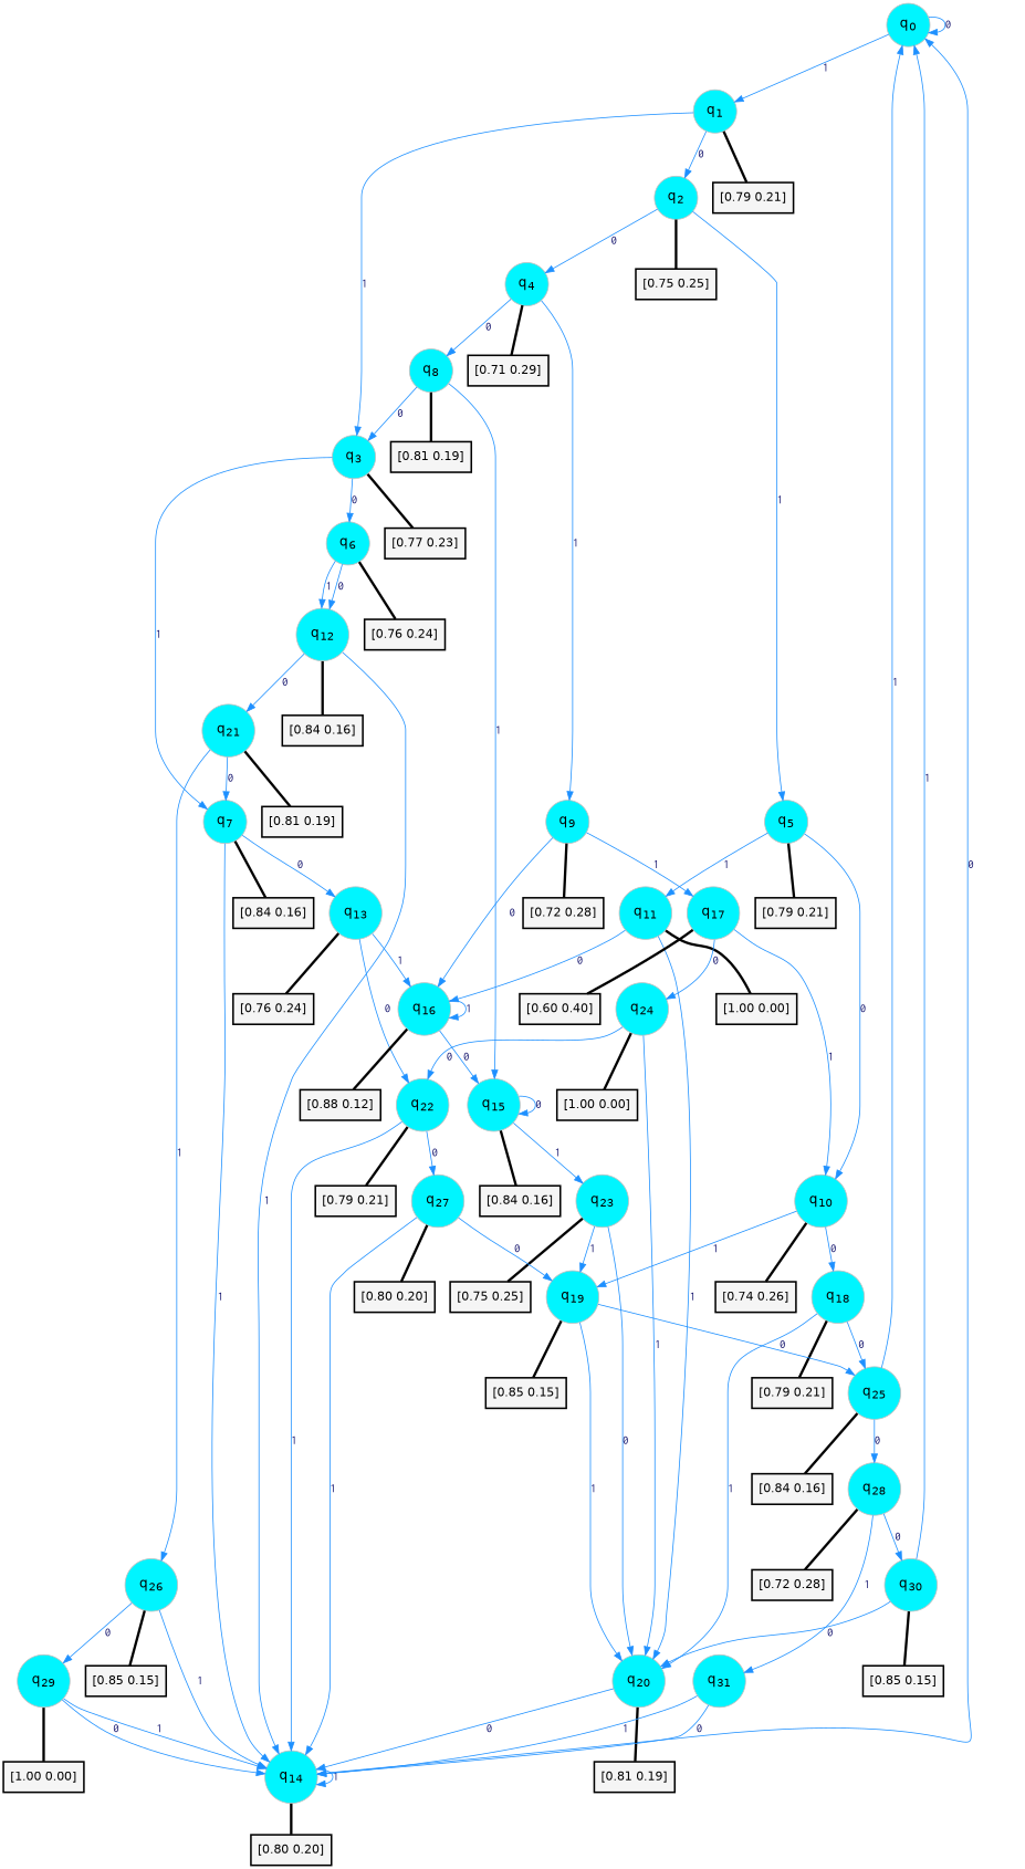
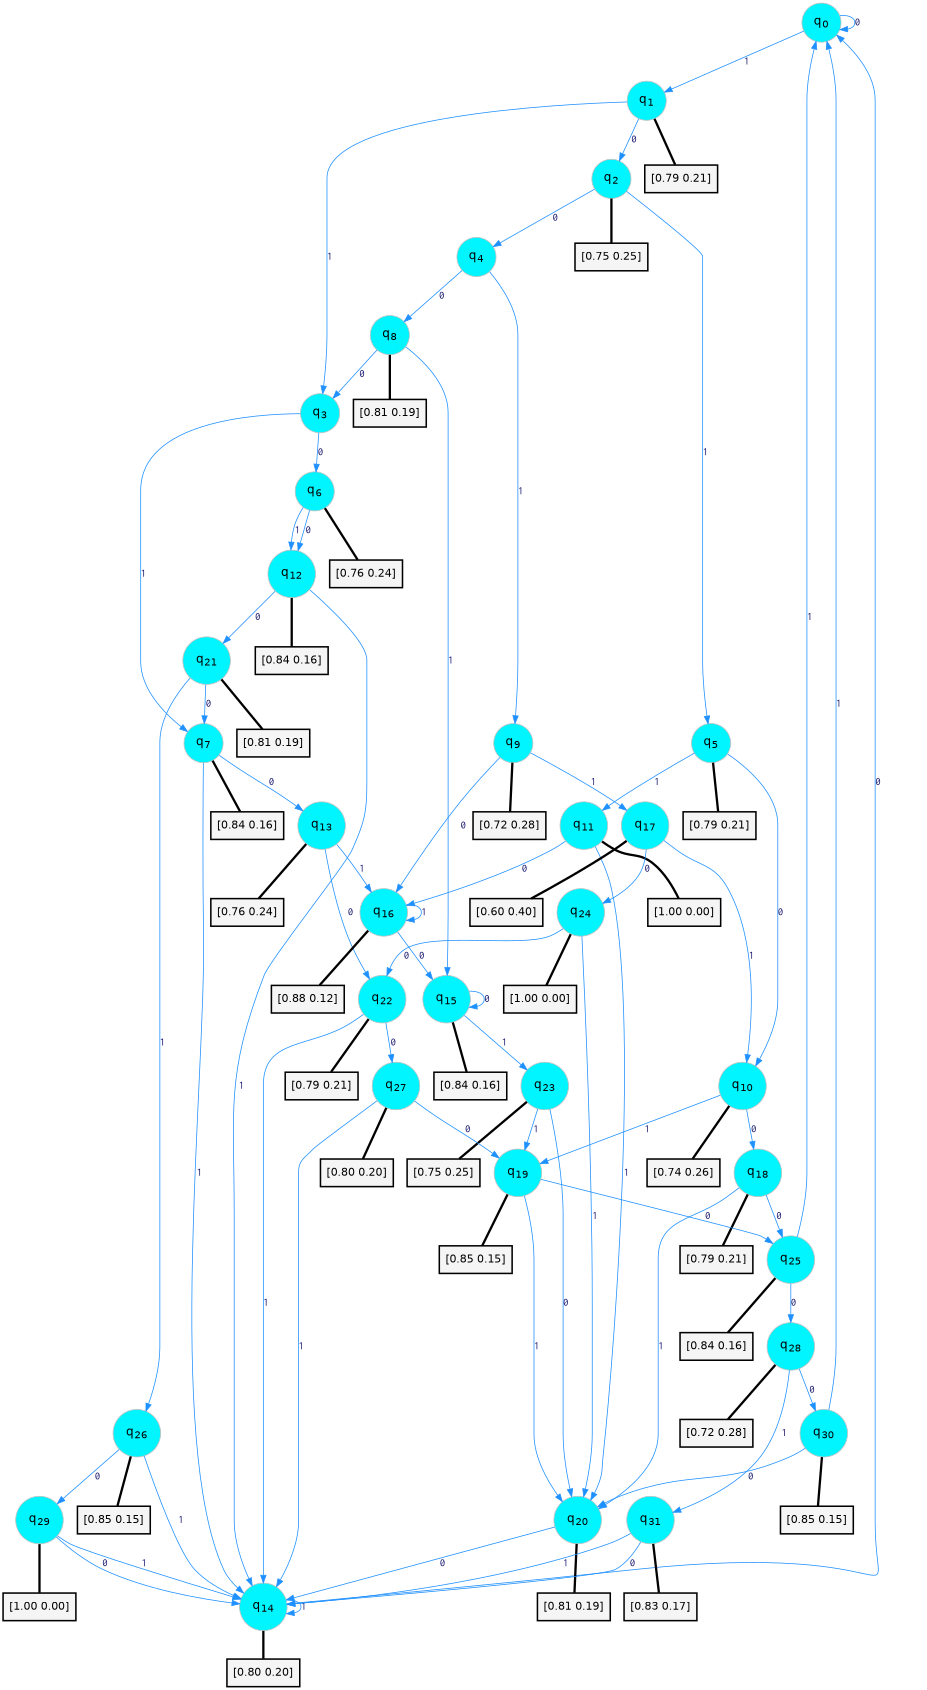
  digraph {
    rankdir=TD
    node [color=gray fillcolor=turquoise1 fontcolor=black fontname=Helvetica fontsize=16 fontweight=bold shape=circle style=filled]
    edge [arrowsize=1 color=dodgerblue1 fontcolor=midnightblue fontname=courier fontweight=bold penwidth=1 style=solid weight=20]
    n1 [label=<q<SUB>0</SUB>>]
    n2 [label=<q<SUB>1</SUB>>]
    n3 [label=<q<SUB>2</SUB>>]
    n4 [label=<q<SUB>3</SUB>>]
    n5 [color=black fillcolor=whitesmoke fontsize=14 label="[0.79 0.21]" penwidth=2 shape=box]
    n6 [label=<q<SUB>4</SUB>>]
    n7 [label=<q<SUB>5</SUB>>]
    n8 [color=black fillcolor=whitesmoke fontsize=14 label="[0.75 0.25]" penwidth=2 shape=box]
    n9 [label=<q<SUB>6</SUB>>]
    n10 [label=<q<SUB>7</SUB>>]
-   n11 [color=black fillcolor=whitesmoke fontsize=14 label="[0.77 0.23]" penwidth=2 shape=box]
    n12 [label=<q<SUB>8</SUB>>]
    n13 [label=<q<SUB>9</SUB>>]
-   n14 [color=black fillcolor=whitesmoke fontsize=14 label="[0.71 0.29]" penwidth=2 shape=box]
    n15 [label=<q<SUB>10</SUB>>]
    n16 [label=<q<SUB>11</SUB>>]
    n17 [color=black fillcolor=whitesmoke fontsize=14 label="[0.79 0.21]" penwidth=2 shape=box]
    n18 [label=<q<SUB>12</SUB>>]
    n19 [color=black fillcolor=whitesmoke fontsize=14 label="[0.76 0.24]" penwidth=2 shape=box]
    n20 [label=<q<SUB>13</SUB>>]
    n21 [label=<q<SUB>14</SUB>>]
    n22 [color=black fillcolor=whitesmoke fontsize=14 label="[0.84 0.16]" penwidth=2 shape=box]
    n23 [label=<q<SUB>15</SUB>>]
    n24 [color=black fillcolor=whitesmoke fontsize=14 label="[0.81 0.19]" penwidth=2 shape=box]
    n25 [label=<q<SUB>16</SUB>>]
    n26 [label=<q<SUB>17</SUB>>]
    n27 [color=black fillcolor=whitesmoke fontsize=14 label="[0.72 0.28]" penwidth=2 shape=box]
    n28 [label=<q<SUB>18</SUB>>]
    n29 [label=<q<SUB>19</SUB>>]
    n30 [color=black fillcolor=whitesmoke fontsize=14 label="[0.74 0.26]" penwidth=2 shape=box]
    n31 [label=<q<SUB>20</SUB>>]
    n32 [color=black fillcolor=whitesmoke fontsize=14 label="[1.00 0.00]" penwidth=2 shape=box]
    n33 [label=<q<SUB>21</SUB>>]
    n34 [color=black fillcolor=whitesmoke fontsize=14 label="[0.84 0.16]" penwidth=2 shape=box]
    n35 [label=<q<SUB>22</SUB>>]
    n36 [color=black fillcolor=whitesmoke fontsize=14 label="[0.76 0.24]" penwidth=2 shape=box]
    n37 [color=black fillcolor=whitesmoke fontsize=14 label="[0.80 0.20]" penwidth=2 shape=box]
    n38 [label=<q<SUB>23</SUB>>]
    n39 [color=black fillcolor=whitesmoke fontsize=14 label="[0.84 0.16]" penwidth=2 shape=box]
    n40 [color=black fillcolor=whitesmoke fontsize=14 label="[0.88 0.12]" penwidth=2 shape=box]
    n41 [label=<q<SUB>24</SUB>>]
    n42 [color=black fillcolor=whitesmoke fontsize=14 label="[0.60 0.40]" penwidth=2 shape=box]
    n43 [label=<q<SUB>25</SUB>>]
    n44 [color=black fillcolor=whitesmoke fontsize=14 label="[0.79 0.21]" penwidth=2 shape=box]
    n45 [color=black fillcolor=whitesmoke fontsize=14 label="[0.85 0.15]" penwidth=2 shape=box]
    n46 [color=black fillcolor=whitesmoke fontsize=14 label="[0.81 0.19]" penwidth=2 shape=box]
    n47 [label=<q<SUB>26</SUB>>]
    n48 [color=black fillcolor=whitesmoke fontsize=14 label="[0.81 0.19]" penwidth=2 shape=box]
    n49 [label=<q<SUB>27</SUB>>]
    n50 [color=black fillcolor=whitesmoke fontsize=14 label="[0.79 0.21]" penwidth=2 shape=box]
    n51 [color=black fillcolor=whitesmoke fontsize=14 label="[0.75 0.25]" penwidth=2 shape=box]
    n52 [color=black fillcolor=whitesmoke fontsize=14 label="[1.00 0.00]" penwidth=2 shape=box]
    n53 [label=<q<SUB>28</SUB>>]
    n54 [color=black fillcolor=whitesmoke fontsize=14 label="[0.84 0.16]" penwidth=2 shape=box]
    n55 [label=<q<SUB>29</SUB>>]
    n56 [color=black fillcolor=whitesmoke fontsize=14 label="[0.85 0.15]" penwidth=2 shape=box]
    n57 [color=black fillcolor=whitesmoke fontsize=14 label="[0.80 0.20]" penwidth=2 shape=box]
    n58 [label=<q<SUB>30</SUB>>]
    n59 [label=<q<SUB>31</SUB>>]
    n60 [color=black fillcolor=whitesmoke fontsize=14 label="[0.72 0.28]" penwidth=2 shape=box]
    n61 [color=black fillcolor=whitesmoke fontsize=14 label="[1.00 0.00]" penwidth=2 shape=box]
    n62 [color=black fillcolor=whitesmoke fontsize=14 label="[0.85 0.15]" penwidth=2 shape=box]
+   n63 [color=black fillcolor=whitesmoke fontsize=14 label="[0.83 0.17]" penwidth=2 shape=box]
    n1 -> n1 [label=0]
    n1 -> n2 [label=1]
    n2 -> n3 [label=0]
    n2 -> n4 [label=1]
    n2 -> n5 [arrowhead=none color=black penwidth=3]
    n3 -> n6 [label=0]
    n3 -> n7 [label=1]
    n3 -> n8 [arrowhead=none color=black penwidth=3]
    n4 -> n9 [label=0]
    n4 -> n10 [label=1]
-   n4 -> n11 [arrowhead=none color=black penwidth=3]
    n6 -> n12 [label=0]
    n6 -> n13 [label=1]
-   n6 -> n14 [arrowhead=none color=black penwidth=3]
    n7 -> n15 [label=0]
    n7 -> n16 [label=1]
    n7 -> n17 [arrowhead=none color=black penwidth=3]
    n9 -> n18 [label=0]
    n9 -> n18 [label=1]
    n9 -> n19 [arrowhead=none color=black penwidth=3]
    n10 -> n20 [label=0]
    n10 -> n21 [label=1]
    n10 -> n22 [arrowhead=none color=black penwidth=3]
    n12 -> n4 [label=0]
    n12 -> n23 [label=1]
    n12 -> n24 [arrowhead=none color=black penwidth=3]
    n13 -> n25 [label=0]
    n13 -> n26 [label=1]
    n13 -> n27 [arrowhead=none color=black penwidth=3]
    n15 -> n28 [label=0]
    n15 -> n29 [label=1]
    n15 -> n30 [arrowhead=none color=black penwidth=3]
    n16 -> n25 [label=0]
    n16 -> n31 [label=1]
    n16 -> n32 [arrowhead=none color=black penwidth=3]
    n18 -> n21 [label=1]
    n18 -> n33 [label=0]
    n18 -> n34 [arrowhead=none color=black penwidth=3]
    n20 -> n25 [label=1]
    n20 -> n35 [label=0]
    n20 -> n36 [arrowhead=none color=black penwidth=3]
    n21 -> n1 [label=0]
    n21 -> n21 [label=1]
    n21 -> n37 [arrowhead=none color=black penwidth=3]
    n23 -> n23 [label=0]
    n23 -> n38 [label=1]
    n23 -> n39 [arrowhead=none color=black penwidth=3]
    n25 -> n23 [label=0]
    n25 -> n25 [label=1]
    n25 -> n40 [arrowhead=none color=black penwidth=3]
    n26 -> n15 [label=1]
    n26 -> n41 [label=0]
    n26 -> n42 [arrowhead=none color=black penwidth=3]
    n28 -> n31 [label=1]
    n28 -> n43 [label=0]
    n28 -> n44 [arrowhead=none color=black penwidth=3]
    n29 -> n31 [label=1]
    n29 -> n43 [label=0]
    n29 -> n45 [arrowhead=none color=black penwidth=3]
    n31 -> n21 [label=0]
    n31 -> n46 [arrowhead=none color=black penwidth=3]
    n33 -> n10 [label=0]
    n33 -> n47 [label=1]
    n33 -> n48 [arrowhead=none color=black penwidth=3]
    n35 -> n21 [label=1]
    n35 -> n49 [label=0]
    n35 -> n50 [arrowhead=none color=black penwidth=3]
    n38 -> n29 [label=1]
    n38 -> n31 [label=0]
    n38 -> n51 [arrowhead=none color=black penwidth=3]
    n41 -> n31 [label=1]
    n41 -> n35 [label=0]
    n41 -> n52 [arrowhead=none color=black penwidth=3]
    n43 -> n1 [label=1]
    n43 -> n53 [label=0]
    n43 -> n54 [arrowhead=none color=black penwidth=3]
    n47 -> n21 [label=1]
    n47 -> n55 [label=0]
    n47 -> n56 [arrowhead=none color=black penwidth=3]
    n49 -> n21 [label=1]
    n49 -> n29 [label=0]
    n49 -> n57 [arrowhead=none color=black penwidth=3]
    n53 -> n58 [label=0]
    n53 -> n59 [label=1]
    n53 -> n60 [arrowhead=none color=black penwidth=3]
    n55 -> n21 [label=0]
    n55 -> n21 [label=1]
    n55 -> n61 [arrowhead=none color=black penwidth=3]
    n58 -> n1 [label=1]
    n58 -> n31 [label=0]
    n58 -> n62 [arrowhead=none color=black penwidth=3]
    n59 -> n21 [label=0]
    n59 -> n21 [label=1]
+   n59 -> n63 [arrowhead=none color=black penwidth=3]
  }
